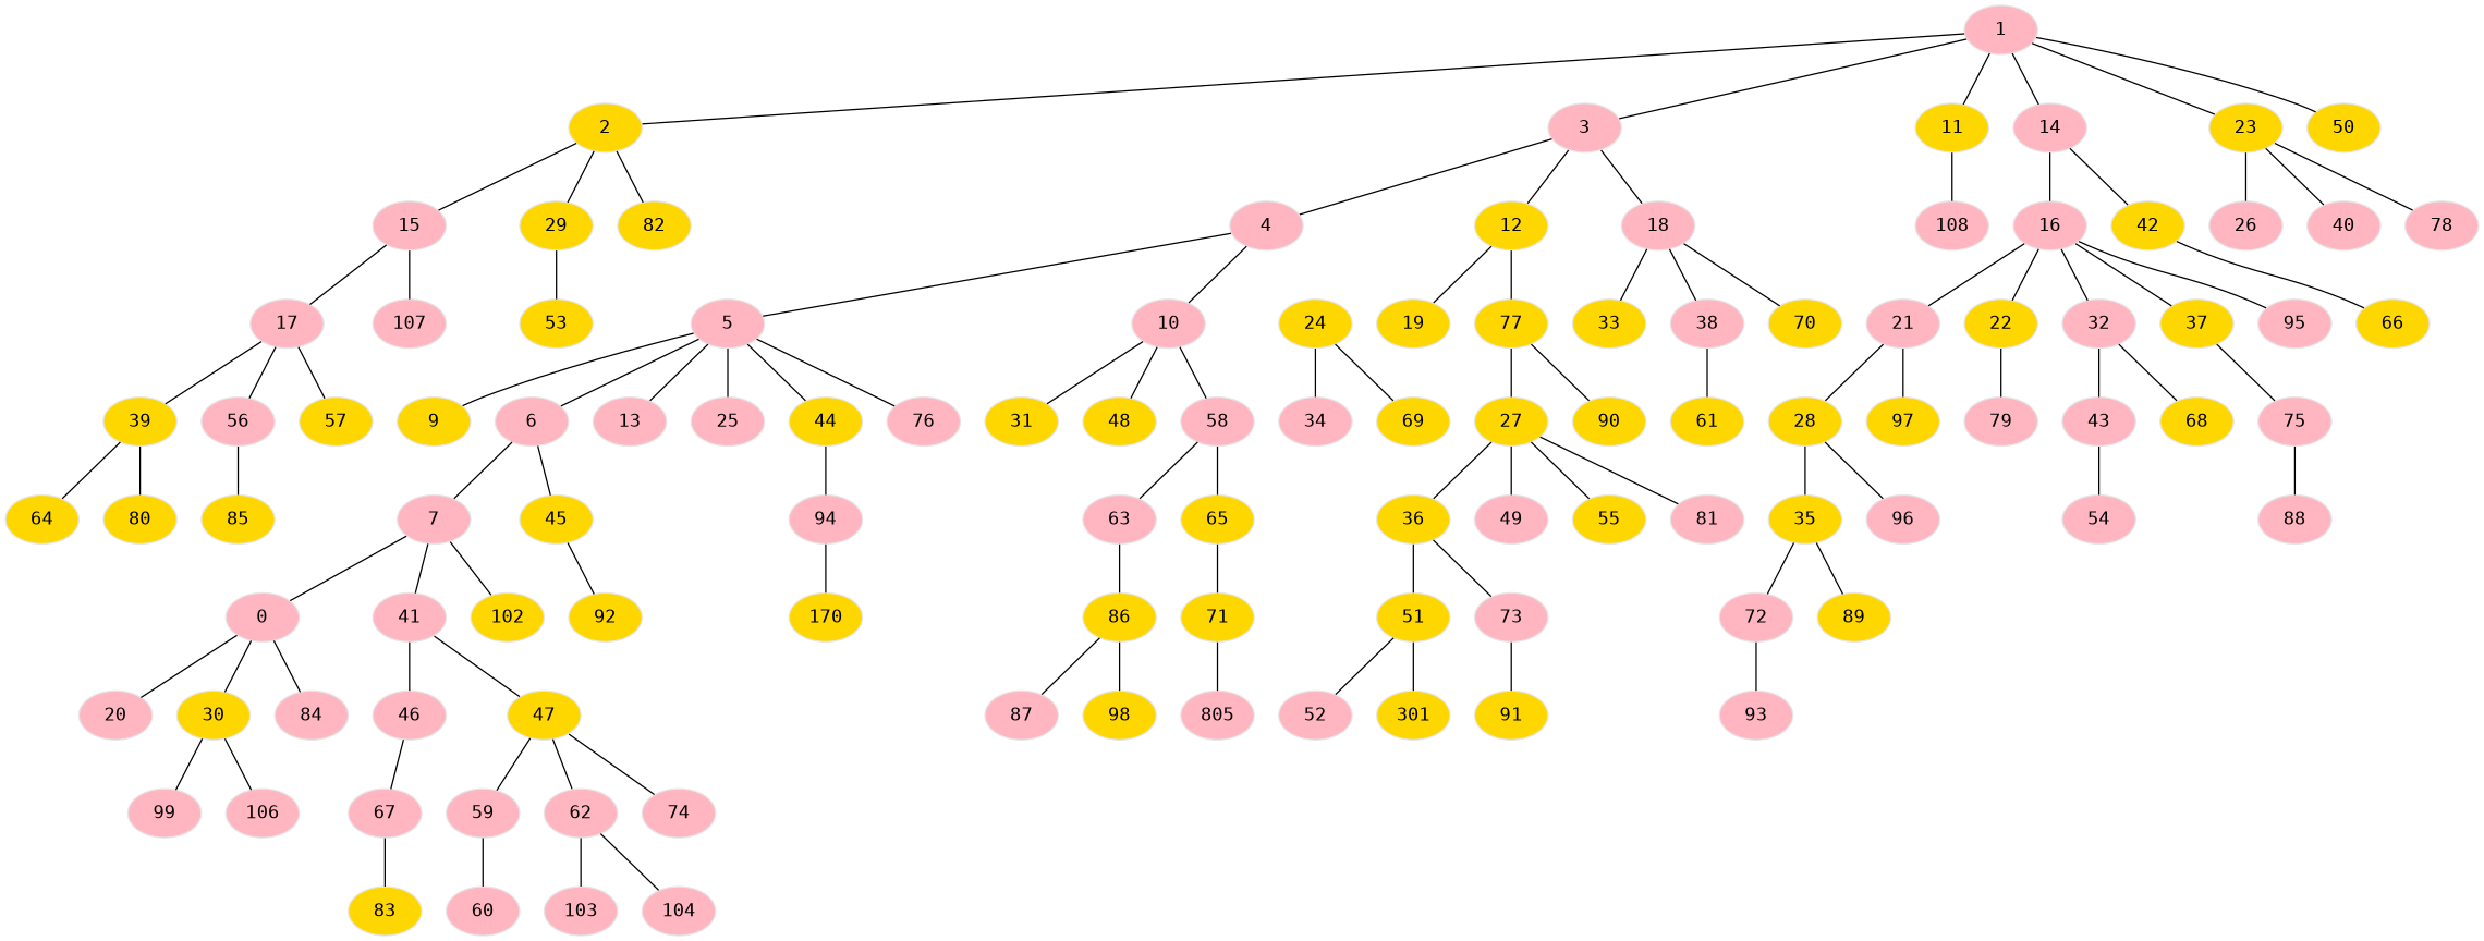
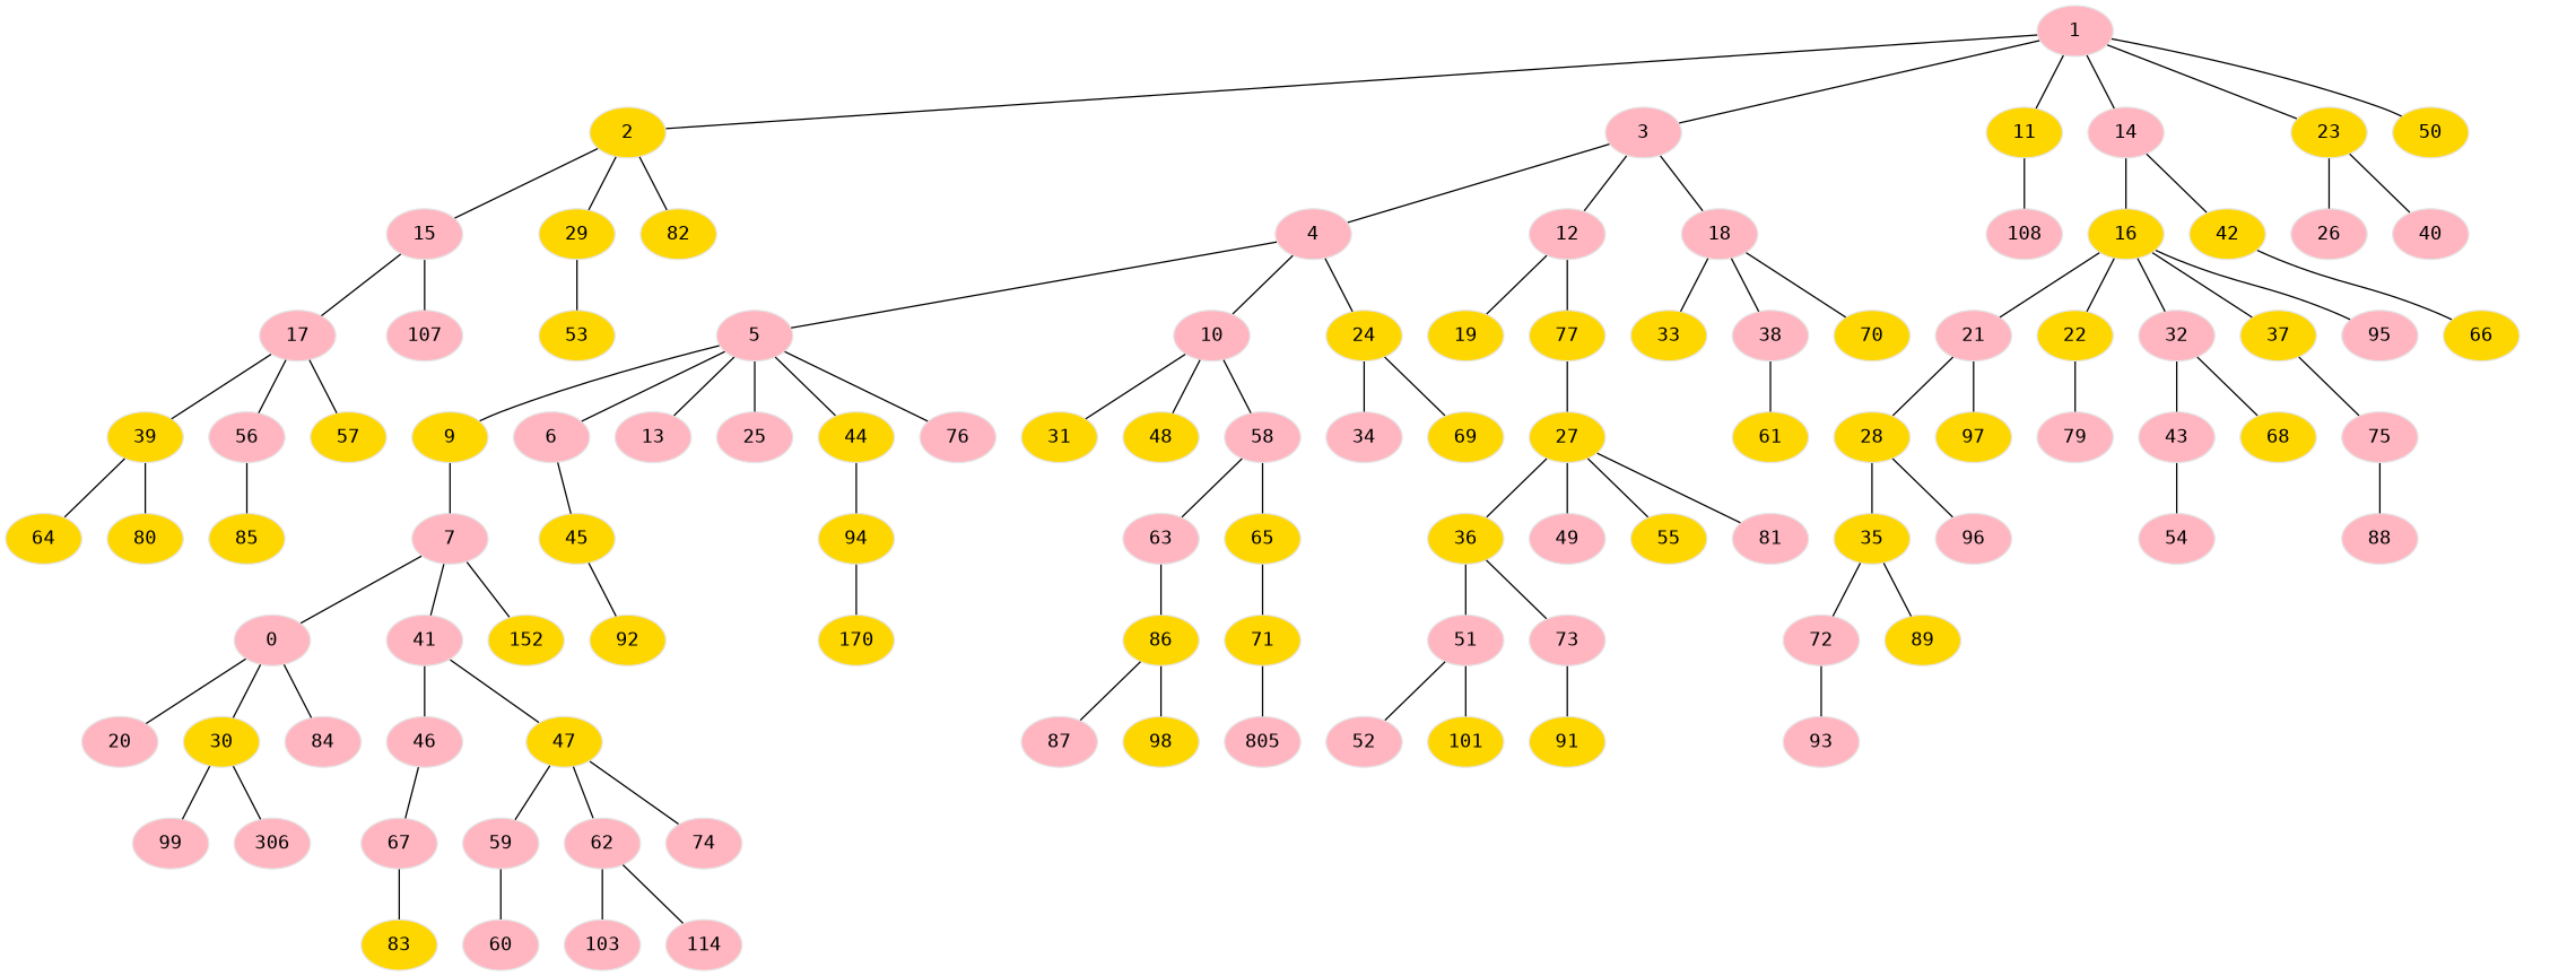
  graph {
    fontname="DejaVu Sans Mono"
    node [color=gray90 fillcolor=lightpink fontname="DejaVu Sans Mono" style=filled]
    edge [fontname="DejaVu Sans Mono"]
    2 [fillcolor=gold]
    1
    3
    11 [fillcolor=gold]
    14
    23 [fillcolor=gold]
    50 [fillcolor=gold]
    15
    29 [fillcolor=gold]
    82 [fillcolor=gold]
    4
-   12 [fillcolor=gold]
+   12
    18
    108
-   16
+   16 [fillcolor=gold]
    42 [fillcolor=gold]
    26
    40
-   78
    17
    107
    53 [fillcolor=gold]
    5
    10
    24 [fillcolor=gold]
    19 [fillcolor=gold]
    77 [fillcolor=gold]
    33 [fillcolor=gold]
    38
    70 [fillcolor=gold]
    6
    9 [fillcolor=gold]
    13
    25
    44 [fillcolor=gold]
    76
    31 [fillcolor=gold]
    48 [fillcolor=gold]
    58
    34
    69 [fillcolor=gold]
    7
    45 [fillcolor=gold]
-   94
+   94 [fillcolor=gold]
    n45 [label=0]
    41
-   102 [fillcolor=gold]
+   102 [fillcolor=gold label=152]
    92 [fillcolor=gold]
    20
    30 [fillcolor=gold]
    84
    46
    47 [fillcolor=gold]
    99
-   106
+   106 [label=306]
    63
    65 [fillcolor=gold]
    27 [fillcolor=gold]
-   90 [fillcolor=gold]
    21
    22 [fillcolor=gold]
    32
    37 [fillcolor=gold]
    95
    66 [fillcolor=gold]
    39 [fillcolor=gold]
    56
    57 [fillcolor=gold]
    28 [fillcolor=gold]
    97 [fillcolor=gold]
    79
    43
    68 [fillcolor=gold]
    75
    64 [fillcolor=gold]
    80 [fillcolor=gold]
    85 [fillcolor=gold]
    61 [fillcolor=gold]
    36 [fillcolor=gold]
    49
    55 [fillcolor=gold]
    81
    35 [fillcolor=gold]
    96
-   51 [fillcolor=gold]
+   51
    73
    72
    89 [fillcolor=gold]
    54
    93
    52
-   101 [fillcolor=gold label=301]
+   101 [fillcolor=gold]
    91 [fillcolor=gold]
    88
    67
    59
    62
    74
    n99 [fillcolor=gold label=170]
    83 [fillcolor=gold]
    60
    103
-   104
+   104 [label=114]
    86 [fillcolor=gold]
    71 [fillcolor=gold]
    87
    98 [fillcolor=gold]
    n108 [label=805]
    2 -- 15
    2 -- 29
    2 -- 82
    1 -- 2
    1 -- 3
    1 -- 11
    1 -- 14
    1 -- 23
    1 -- 50
    3 -- 4
    3 -- 12
    3 -- 18
    11 -- 108
    14 -- 16
    14 -- 42
    23 -- 26
    23 -- 40
-   23 -- 78
    15 -- 17
    15 -- 107
    29 -- 53
    4 -- 5
    4 -- 10
+   4 -- 24
    12 -- 19
    12 -- 77
    18 -- 33
    18 -- 38
    18 -- 70
    16 -- 21
    16 -- 22
    16 -- 32
    16 -- 37
    16 -- 95
    42 -- 66
    17 -- 39
    17 -- 56
    17 -- 57
    5 -- 6
    5 -- 9
    5 -- 13
    5 -- 25
    5 -- 44
    5 -- 76
    10 -- 31
    10 -- 48
    10 -- 58
    24 -- 34
    24 -- 69
    77 -- 27
-   77 -- 90
    38 -- 61
-   6 -- 7
+   9 -- 7
    6 -- 45
    44 -- 94
    58 -- 63
    58 -- 65
    7 -- n45
    7 -- 41
    7 -- 102
    45 -- 92
    94 -- n99
    n45 -- 20
    n45 -- 30
    n45 -- 84
    41 -- 46
    41 -- 47
    30 -- 99
    30 -- 106
    46 -- 67
    47 -- 59
    47 -- 62
    47 -- 74
    63 -- 86
    65 -- 71
    27 -- 36
    27 -- 49
    27 -- 55
    27 -- 81
    21 -- 28
    21 -- 97
    22 -- 79
    32 -- 43
    32 -- 68
    37 -- 75
    39 -- 64
    39 -- 80
    56 -- 85
    28 -- 35
    28 -- 96
    43 -- 54
    75 -- 88
    36 -- 51
    36 -- 73
    35 -- 72
    35 -- 89
    51 -- 52
    51 -- 101
    73 -- 91
    72 -- 93
    67 -- 83
    59 -- 60
    62 -- 103
    62 -- 104
    86 -- 87
    86 -- 98
    71 -- n108
  }
